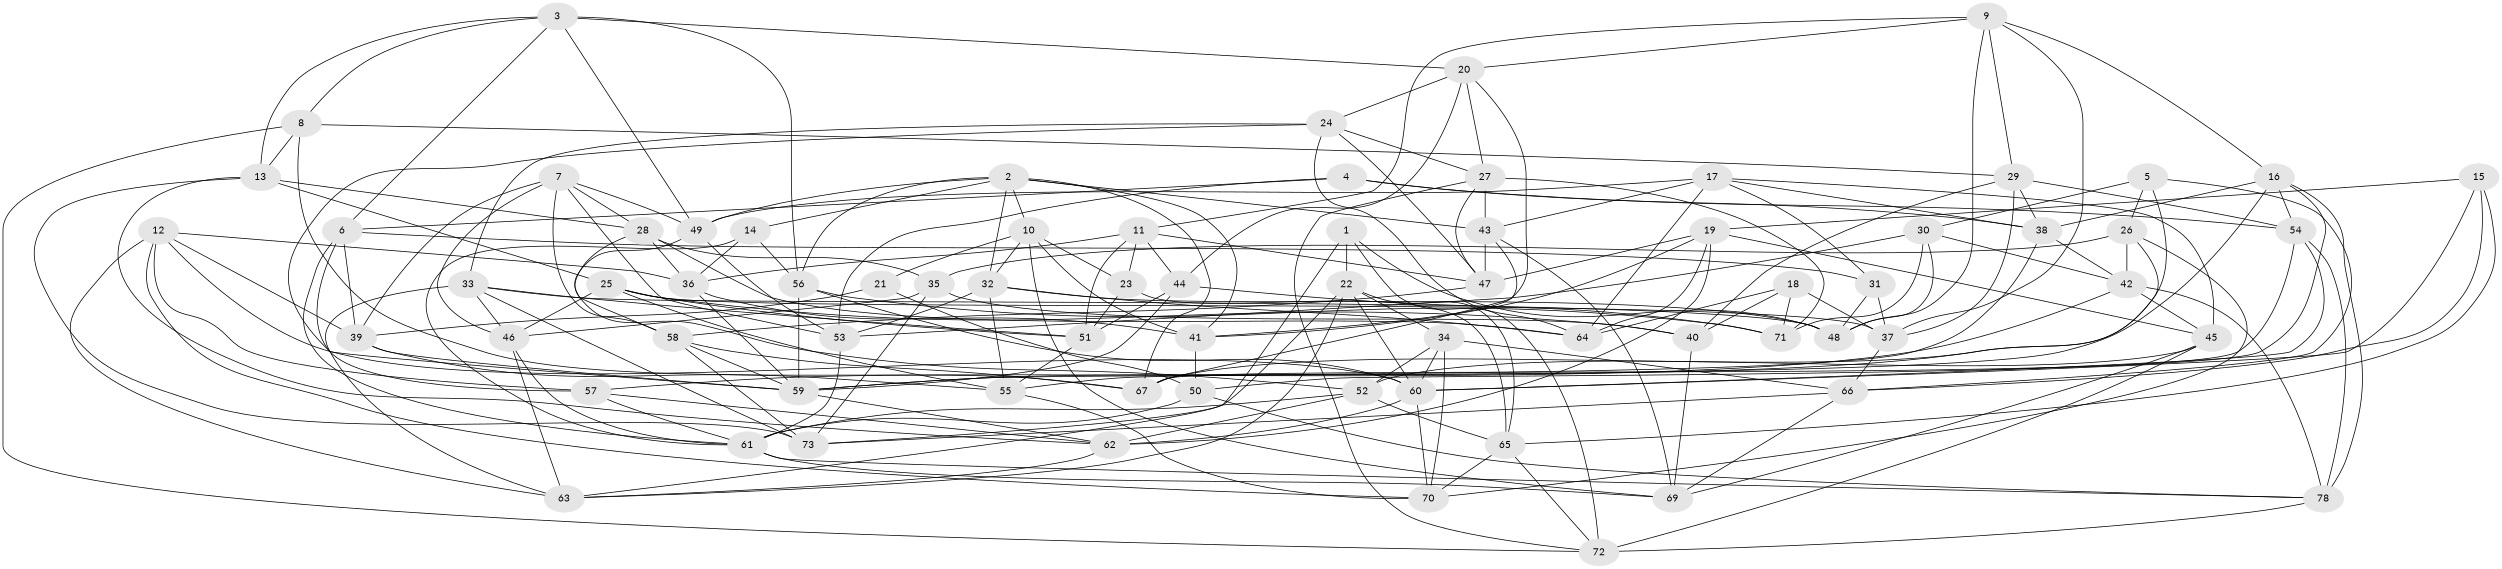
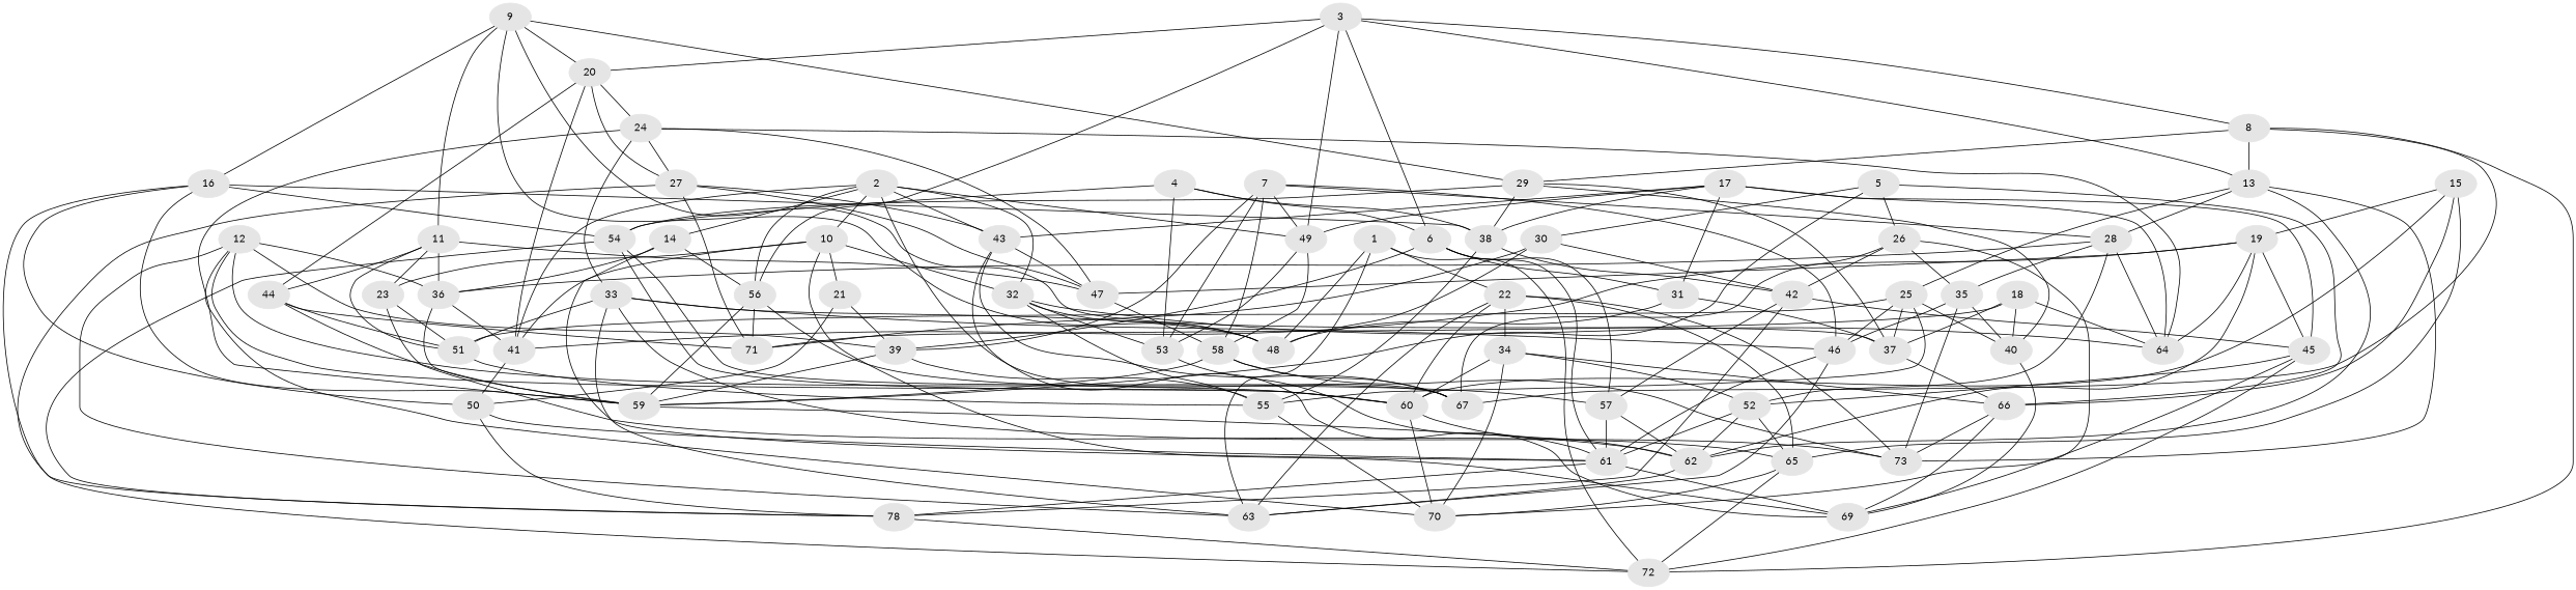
  graph {
    fontname=Lato
    node [color=gray90 fontname=Lato style=filled]
    edge [fontname=Lato weight=1.0]
    1
    22
    48
    63
    72
    60
    73
    65
    34
    2
    10
    14
    32
    41
    43
    49
    56
    67
    21
    23
    69
    61
    36
    53
    64
    55
    50
    47
    58
    59
    71
    3
    6
    8
    13
    20
    31
    39
    57
    29
    28
    25
    62
    44
    24
    27
    4
    38
    54
    42
    n51 [label=78]
    5
    26
    30
    66
    70
    35
    37
    7
    46
    52
    40
    9
    11
    16
    51
    12
    15
    19
    45
    17
    18
    33
    1 -- 22
    1 -- 48
    1 -- 63
    1 -- 72
    22 -- 63
    22 -- 60
    22 -- 73
    22 -- 65
    22 -- 34
    60 -- 62 [weight=2.0]
    60 -- 70
    65 -- 72
    65 -- 70
    34 -- 60 [weight=2.0]
    34 -- 66
    34 -- 70
    34 -- 52
    2 -- 10
    2 -- 14
    2 -- 32
    2 -- 41
    2 -- 43
    2 -- 49
    2 -- 56
    2 -- 67
    10 -- 32
    10 -- 41
    10 -- 21
    10 -- 23
    10 -- 69
    14 -- 56
    14 -- 61
    14 -- 36
    32 -- 48
    32 -- 53
    32 -- 64
    32 -- 55
    41 -- 50
    43 -- 67
    43 -- 69
    43 -- 47
    49 -- 53
    49 -- 58
    56 -- 60
    56 -- 59
    56 -- 71
    21 -- 50 [weight=2.0]
    21 -- 39
    23 -- 65
    23 -- 51
    61 -- 69
    61 -- n51
    36 -- 41
    36 -- 59
    53 -- 61
    55 -- 70
    50 -- 61
    50 -- n51
    47 -- 58
    58 -- 73
    58 -- 67
    58 -- 59
    59 -- 62
    3 -- 49
    3 -- 56
    3 -- 6
    3 -- 8
    3 -- 13
    3 -- 20
    6 -- 61
    6 -- 31
    6 -- 39
    6 -- 57
    8 -- 72
    8 -- 67
    8 -- 13 [weight=2.0]
    8 -- 29
    13 -- 73
    13 -- 28
    13 -- 25
    13 -- 62
    20 -- 41
    20 -- 44
    20 -- 24
    20 -- 27
    31 -- 48
    31 -- 37
    39 -- 55
    39 -- 59
    57 -- 61 [weight=2.0]
    57 -- 62
    29 -- 38
    29 -- 54
    29 -- 37
    29 -- 40
    28 -- 36
    28 -- 64
    28 -- 35
    28 -- 52
    25 -- 55
    25 -- 37
    25 -- 46
    25 -- 40
    25 -- 51
    62 -- 63
    44 -- 59 [weight=2.0]
    44 -- 71
    44 -- 51
    24 -- 64
    24 -- 47
    24 -- 59
    24 -- 27
    24 -- 33
    27 -- 72
    27 -- 43
    27 -- 47
    27 -- 71
    4 -- 53
    4 -- 6
    4 -- 38
    4 -- 54
    38 -- 55
    38 -- 42
    54 -- 60
    54 -- 67
    54 -- n51
    42 -- 57
    42 -- n51
    42 -- 45
    n51 -- 72
    5 -- 59
    5 -- 26
    5 -- 30
    5 -- 66
    26 -- 67
    26 -- 42
    26 -- 70
    26 -- 35
    30 -- 48
-   30 -- 53
    30 -- 71 [weight=2.0]
    30 -- 42
    66 -- 73
    66 -- 69
    35 -- 73
    35 -- 46
    35 -- 40 [weight=2.0]
    37 -- 66
    7 -- 49
    7 -- 53
    7 -- 58
    7 -- 39
    7 -- 28
    7 -- 46
    46 -- 63
    46 -- 61
    52 -- 65
    52 -- 61
    52 -- 62
    40 -- 69
    9 -- 48
    9 -- 20
    9 -- 29
    9 -- 37
    9 -- 11
    9 -- 16
    11 -- 23
    11 -- 36
    11 -- 47
    11 -- 44
    11 -- 51
    16 -- 50
    16 -- 59
    16 -- 38
    16 -- 54
    16 -- n51
    51 -- 55
    12 -- 63
    12 -- 60
    12 -- 36
    12 -- 39
    12 -- 57
    12 -- 70
    15 -- 60
    15 -- 65
    15 -- 66
    15 -- 19
    19 -- 41
    19 -- 64
    19 -- 47
    19 -- 62
    19 -- 45
    45 -- 72
    45 -- 69
    45 -- 52
    17 -- 43
    17 -- 49
    17 -- 64
    17 -- 31
    17 -- 38
    17 -- 45
    18 -- 64
    18 -- 71
    18 -- 37
    18 -- 40
    33 -- 48
    33 -- 63
    33 -- 73
    33 -- 46
    33 -- 51
  }
